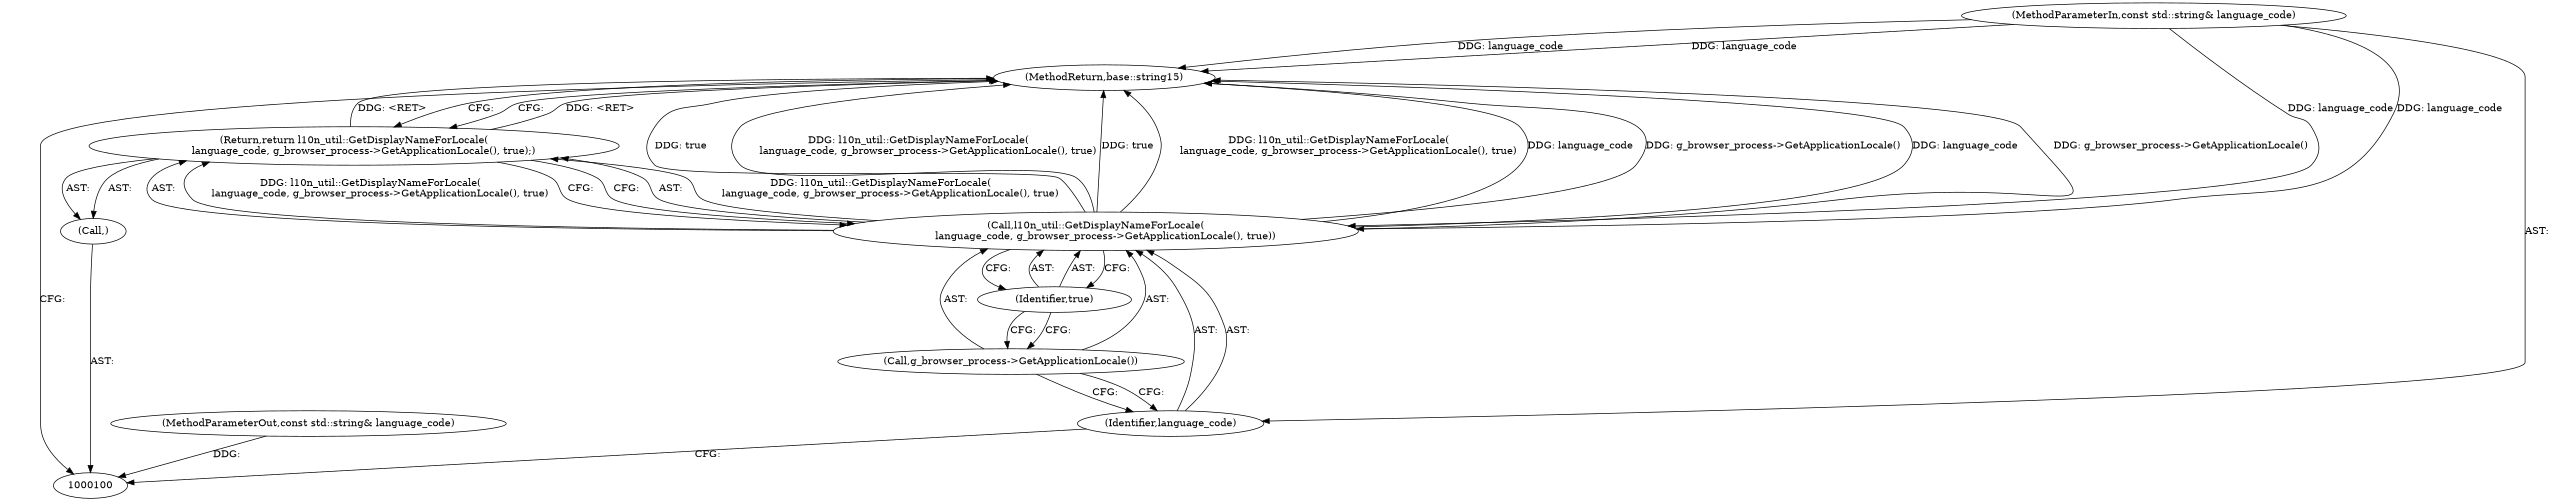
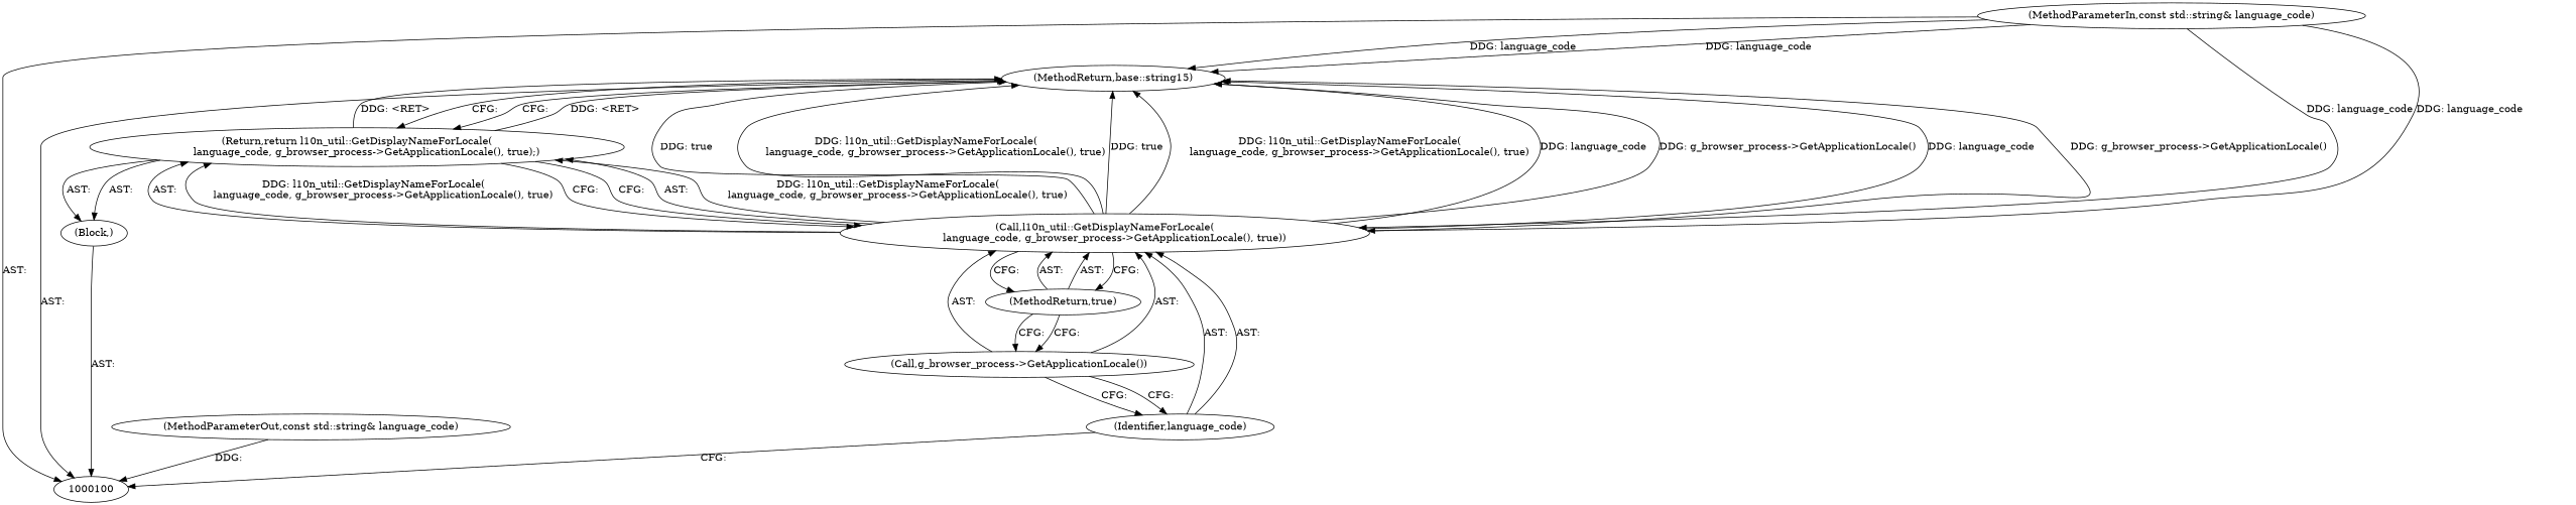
  digraph {
    n1 [label="(MethodReturn,base::string15)"]
    n2 [label="(Return,return l10n_util::GetDisplayNameForLocale(\n      language_code, g_browser_process->GetApplicationLocale(), true);)"]
    1000100
-   n4 [label="(Call,)"]
+   n4 [label="(Block,)"]
    n5 [label="(Call,l10n_util::GetDisplayNameForLocale(\n      language_code, g_browser_process->GetApplicationLocale(), true))"]
    n6 [label="(MethodParameterIn,const std::string& language_code)"]
-   n7 [label="(Identifier,true)"]
+   n7 [label="(MethodReturn,true)"]
    n8 [label="(MethodParameterOut,const std::string& language_code)"]
    n9 [label="(Call,g_browser_process->GetApplicationLocale())"]
    n10 [label="(Identifier,language_code)"]
    n1 -> n2 [label="CFG: "]
    n1 -> n2 [label="CFG: "]
-   n1 -> 1000100 [label="CFG: "]
+   n1 -> 1000100 [label="AST: "]
    n2 -> n1 [label="DDG: <RET>"]
    n2 -> n1 [label="DDG: <RET>"]
    n2 -> n4 [label="AST: "]
    n2 -> n4 [label="AST: "]
    n2 -> n5 [label="CFG: "]
    n2 -> n5 [label="CFG: "]
    n4 -> 1000100 [label="AST: "]
    n5 -> n1 [label="DDG: true"]
    n5 -> n1 [label="DDG: l10n_util::GetDisplayNameForLocale(\n      language_code, g_browser_process->GetApplicationLocale(), true)"]
    n5 -> n1 [label="DDG: language_code"]
    n5 -> n1 [label="DDG: g_browser_process->GetApplicationLocale()"]
    n5 -> n1 [label="DDG: true"]
    n5 -> n1 [label="DDG: l10n_util::GetDisplayNameForLocale(\n      language_code, g_browser_process->GetApplicationLocale(), true)"]
    n5 -> n1 [label="DDG: language_code"]
    n5 -> n1 [label="DDG: g_browser_process->GetApplicationLocale()"]
    n5 -> n2 [label="AST: "]
    n5 -> n2 [label="DDG: l10n_util::GetDisplayNameForLocale(\n      language_code, g_browser_process->GetApplicationLocale(), true)"]
    n5 -> n2 [label="AST: "]
    n5 -> n2 [label="DDG: l10n_util::GetDisplayNameForLocale(\n      language_code, g_browser_process->GetApplicationLocale(), true)"]
    n5 -> n7 [label="CFG: "]
    n5 -> n7 [label="CFG: "]
    n6 -> n1 [label="DDG: language_code"]
    n6 -> n1 [label="DDG: language_code"]
-   n6 -> n10 [label="AST: "]
+   n6 -> 1000100 [label="AST: "]
    n6 -> n5 [label="DDG: language_code"]
    n6 -> n5 [label="DDG: language_code"]
    n7 -> n5 [label="AST: "]
    n7 -> n5 [label="AST: "]
    n7 -> n9 [label="CFG: "]
    n7 -> n9 [label="CFG: "]
    n8 -> 1000100 [label="DDG: "]
    n9 -> n5 [label="AST: "]
    n9 -> n5 [label="AST: "]
    n9 -> n10 [label="CFG: "]
    n9 -> n10 [label="CFG: "]
    n10 -> 1000100 [label="CFG: "]
    n10 -> n5 [label="AST: "]
    n10 -> n5 [label="AST: "]
  }
